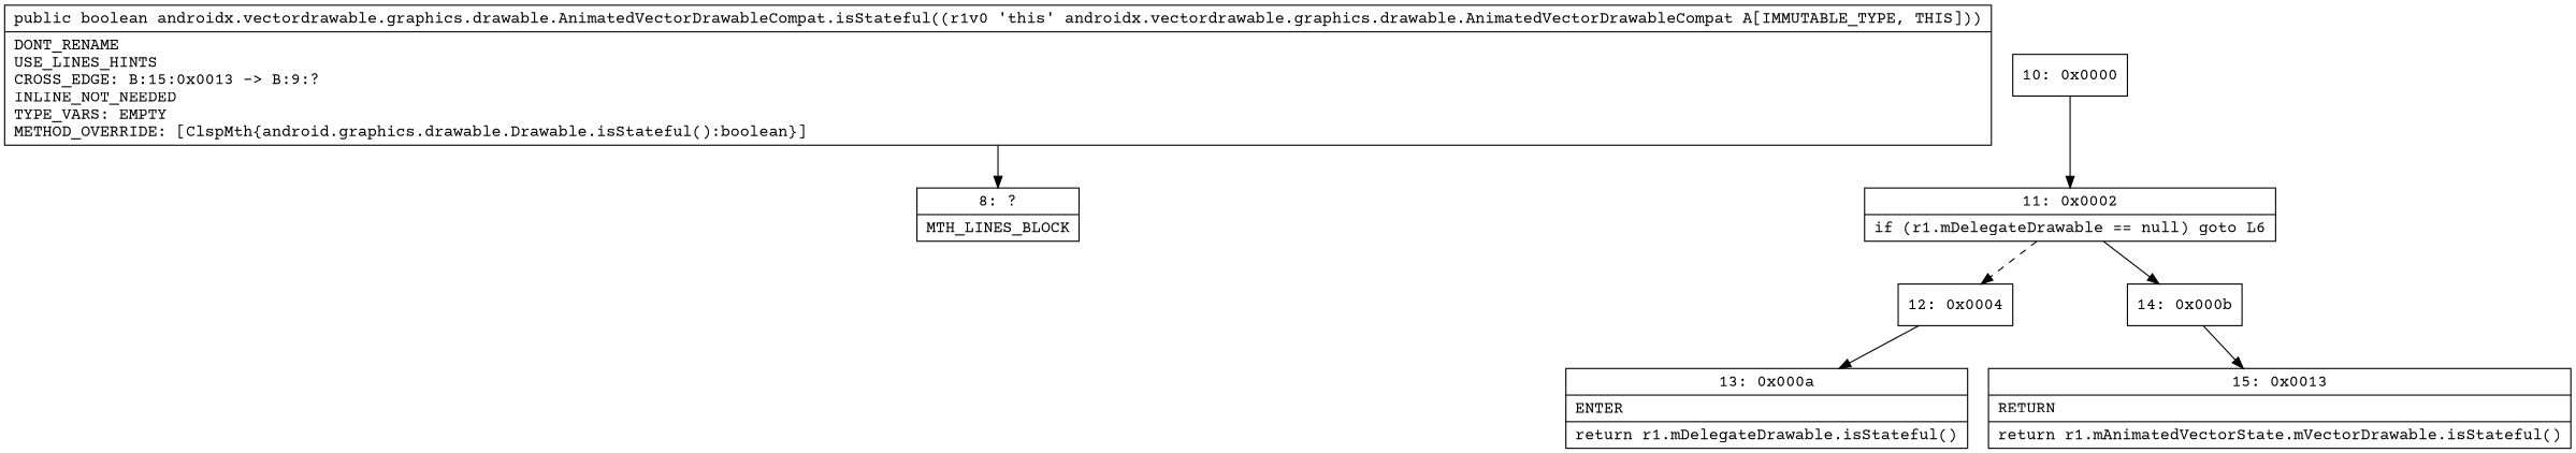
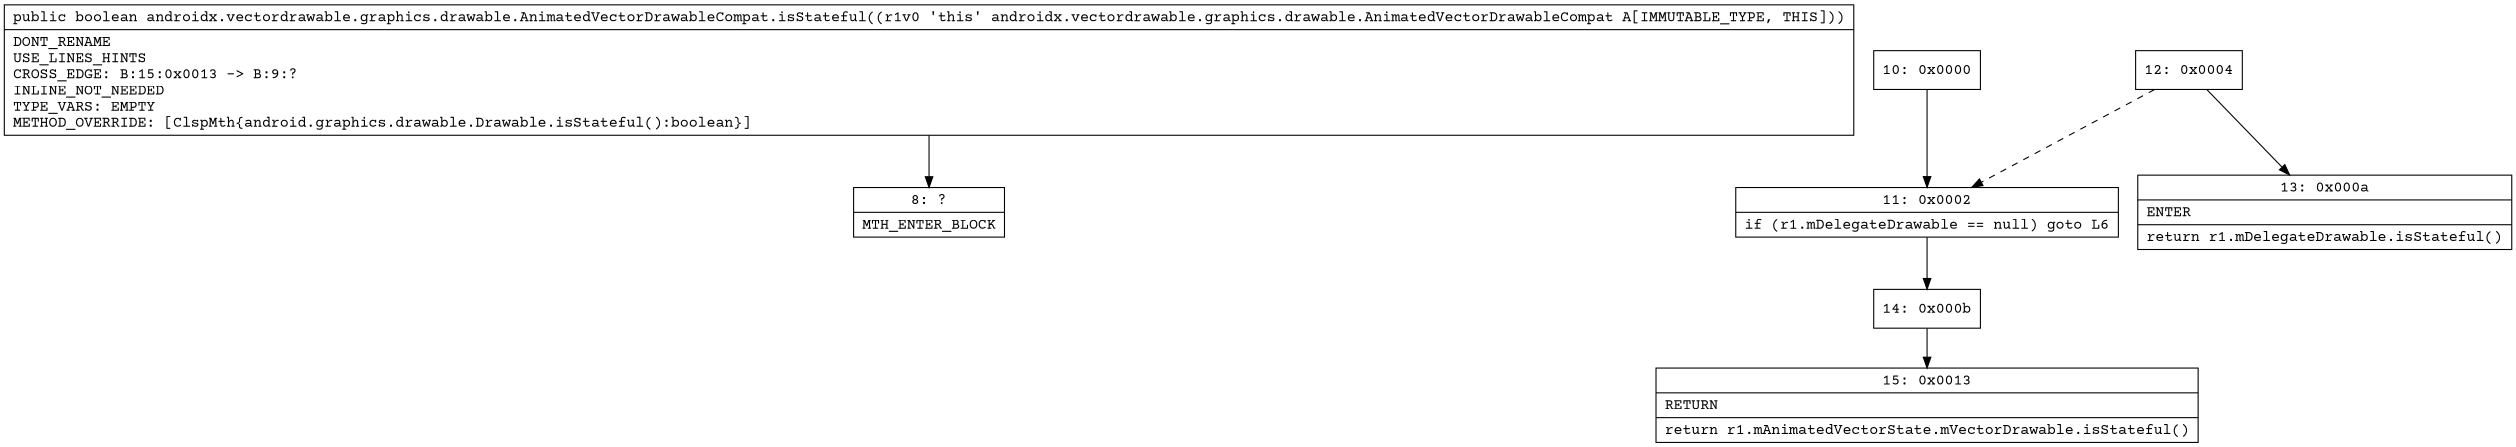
  digraph {
    fontname="Courier Prime"
    node [fontname="Courier Prime" shape=record]
    edge [fontname="Courier Prime"]
-   n1 [label="{8\:\ ?|MTH_LINES_BLOCK\l}"]
+   n1 [label="{8\:\ ?|MTH_ENTER_BLOCK\l}"]
    n2 [label="{10\:\ 0x0000}"]
    n3 [label="{11\:\ 0x0002|if (r1.mDelegateDrawable == null) goto L6\l}"]
    n4 [label="{12\:\ 0x0004}"]
    n5 [label="{14\:\ 0x000b}"]
    n6 [label="{13\:\ 0x000a|ENTER\l|return r1.mDelegateDrawable.isStateful()\l}"]
    n7 [label="{15\:\ 0x0013|RETURN\l|return r1.mAnimatedVectorState.mVectorDrawable.isStateful()\l}"]
    n8 [label="{public boolean androidx.vectordrawable.graphics.drawable.AnimatedVectorDrawableCompat.isStateful((r1v0 'this' androidx.vectordrawable.graphics.drawable.AnimatedVectorDrawableCompat A[IMMUTABLE_TYPE, THIS]))  | DONT_RENAME\lUSE_LINES_HINTS\lCROSS_EDGE: B:15:0x0013 \-\> B:9:?\lINLINE_NOT_NEEDED\lTYPE_VARS: EMPTY\lMETHOD_OVERRIDE: [ClspMth\{android.graphics.drawable.Drawable.isStateful():boolean\}]\l}"]
    n2 -> n3
-   n3 -> n4 [style=dashed]
+   n4 -> n3 [style=dashed]
    n3 -> n5
    n4 -> n6
    n5 -> n7
    n8 -> n1
  }
